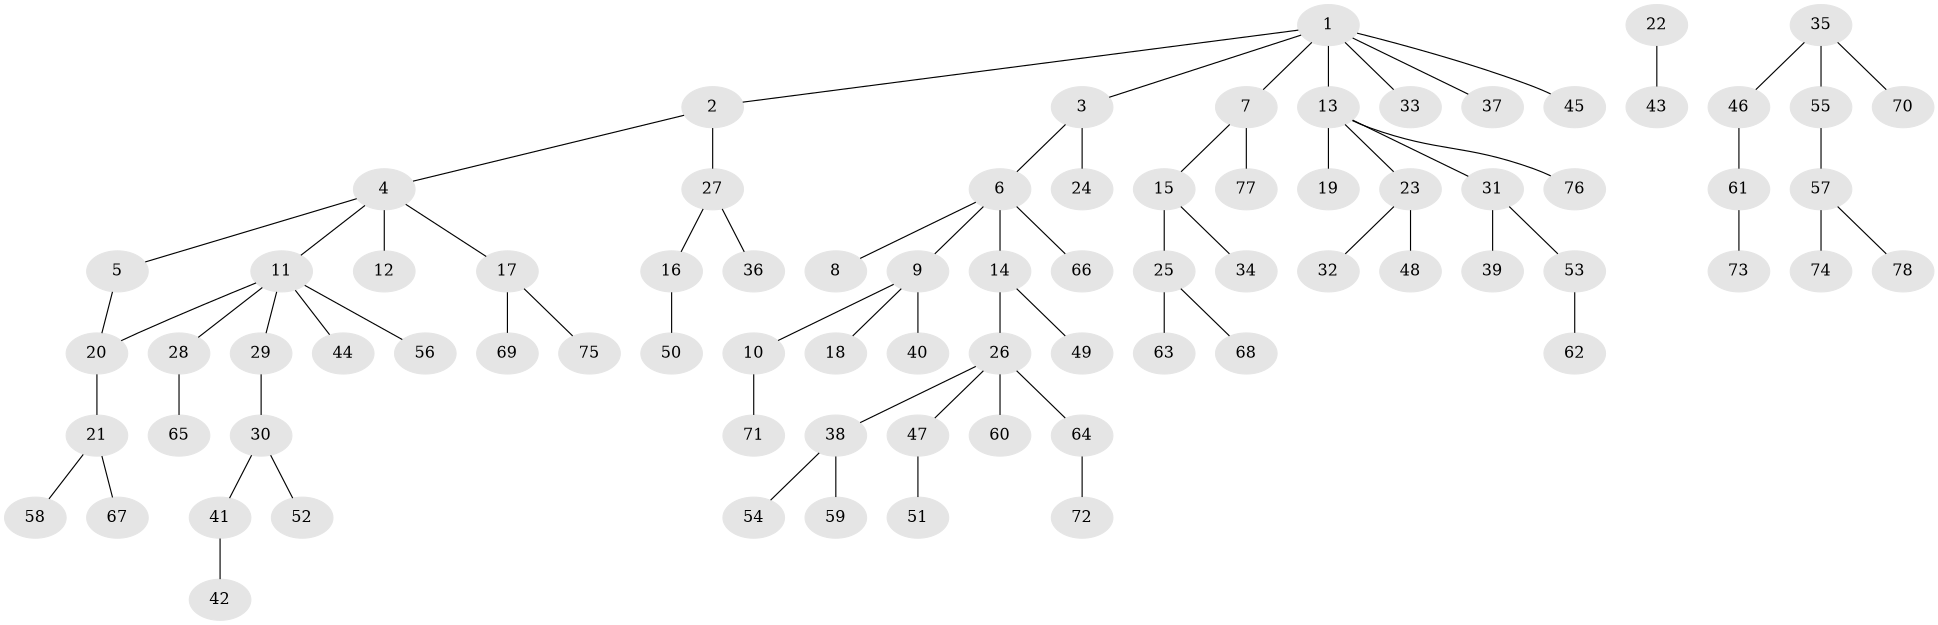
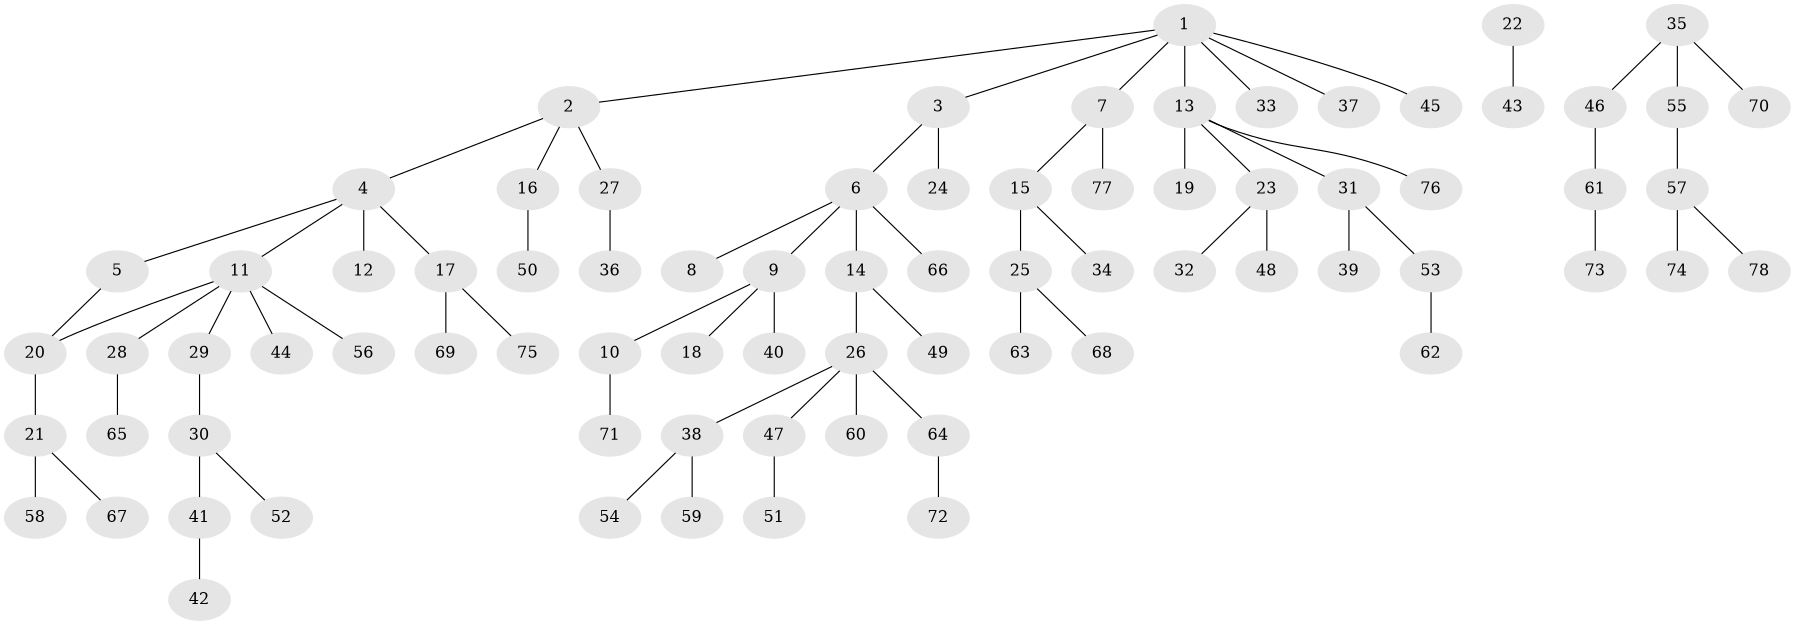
  graph {
    node [color=gray90 style=filled]
    1
    2
    3
    7
    13
    33
    37
    45
    4
    16
    27
    6
    24
    15
    77
    19
    23
    31
    76
    5
    11
    12
    17
    50
    36
    8
    9
    14
    66
    20
    28
    29
    44
    56
    69
    75
    22
    43
    10
    18
    40
    26
    49
    25
    34
    71
    21
    65
    30
    32
    48
    39
    53
    38
    47
    60
    64
    63
    68
    58
    67
    54
    59
    51
    72
    41
    52
    42
    62
    35
    46
    55
    70
    61
    57
    73
    74
    78
    1 -- 2
    1 -- 3
    1 -- 7
    1 -- 13
    1 -- 33
    1 -- 37
    1 -- 45
    2 -- 4
-   27 -- 16
+   2 -- 16
    2 -- 27
    3 -- 6
    3 -- 24
    7 -- 15
    7 -- 77
    13 -- 19
    13 -- 23
    13 -- 31
    13 -- 76
    4 -- 5
    4 -- 11
    4 -- 12
    4 -- 17
    16 -- 50
    27 -- 36
    6 -- 8
    6 -- 9
    6 -- 14
    6 -- 66
    15 -- 25
    15 -- 34
    23 -- 32
    23 -- 48
    31 -- 39
    31 -- 53
    5 -- 20
    11 -- 20
    11 -- 28
    11 -- 29
    11 -- 44
    11 -- 56
    17 -- 69
    17 -- 75
    9 -- 10
    9 -- 18
    9 -- 40
    14 -- 26
    14 -- 49
    20 -- 21
    28 -- 65
    29 -- 30
    22 -- 43
    10 -- 71
    26 -- 38
    26 -- 47
    26 -- 60
    26 -- 64
    25 -- 63
    25 -- 68
    21 -- 58
    21 -- 67
    30 -- 41
    30 -- 52
    53 -- 62
    38 -- 54
    38 -- 59
    47 -- 51
    64 -- 72
    41 -- 42
    35 -- 46
    35 -- 55
    35 -- 70
    46 -- 61
    55 -- 57
    61 -- 73
    57 -- 74
    57 -- 78
  }
